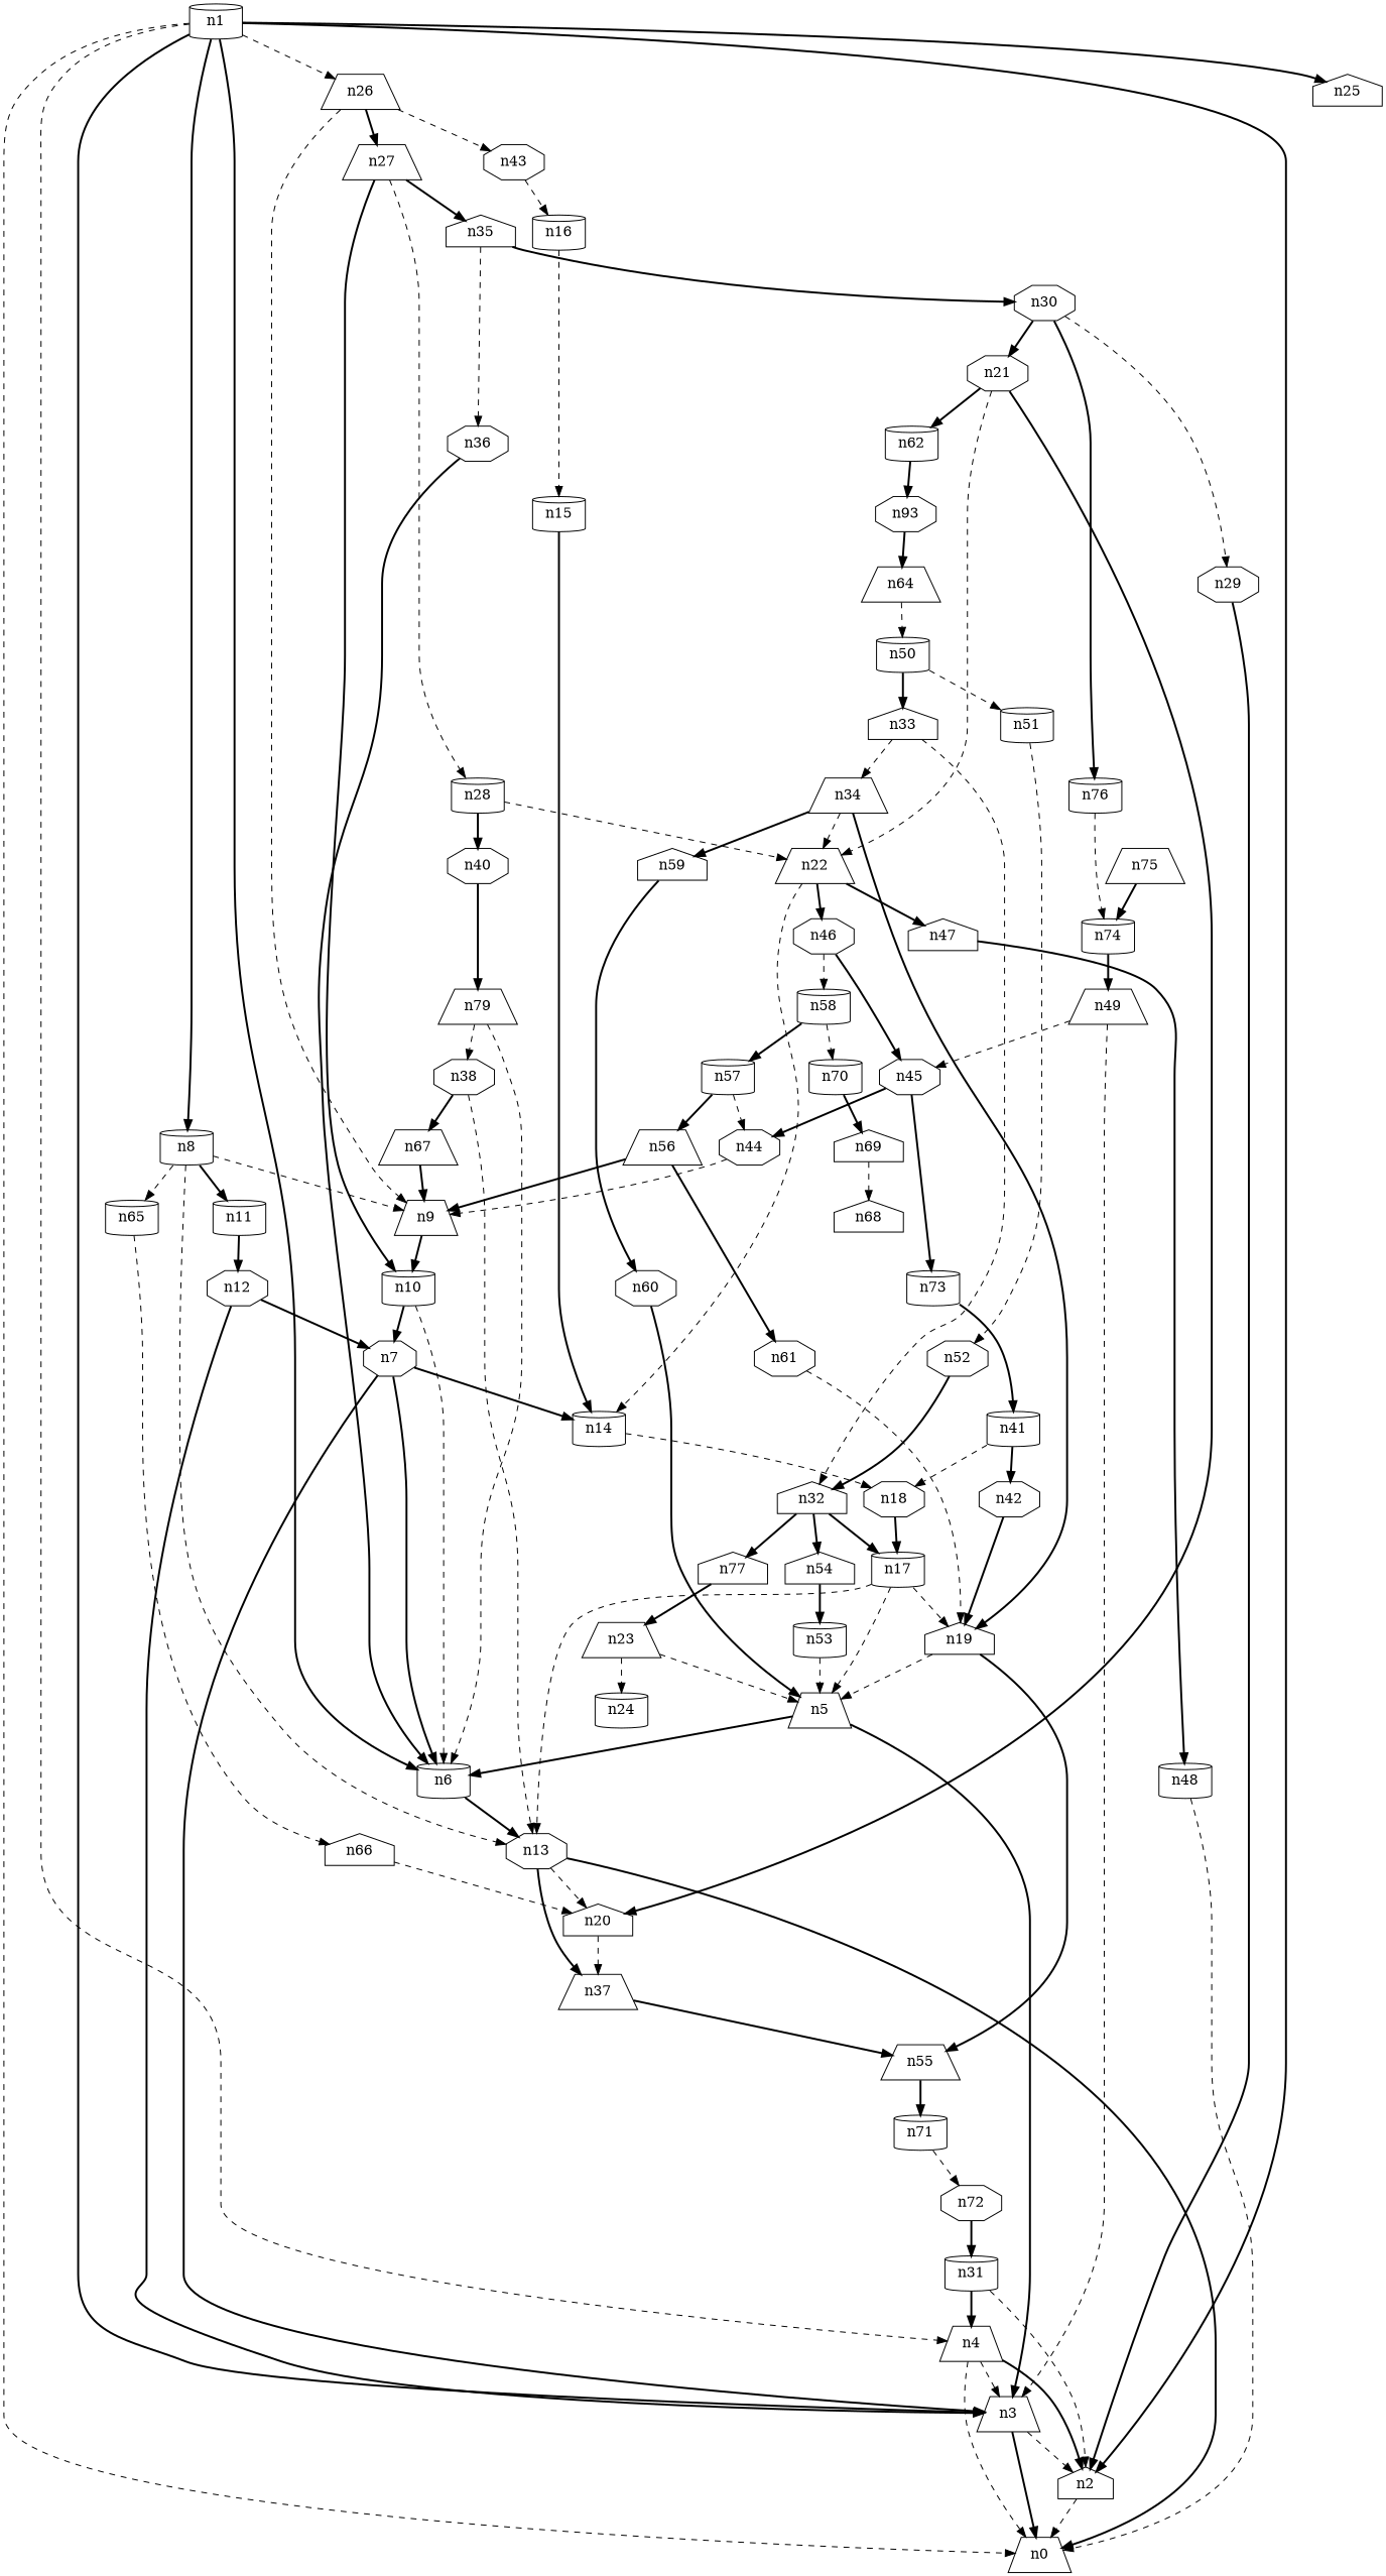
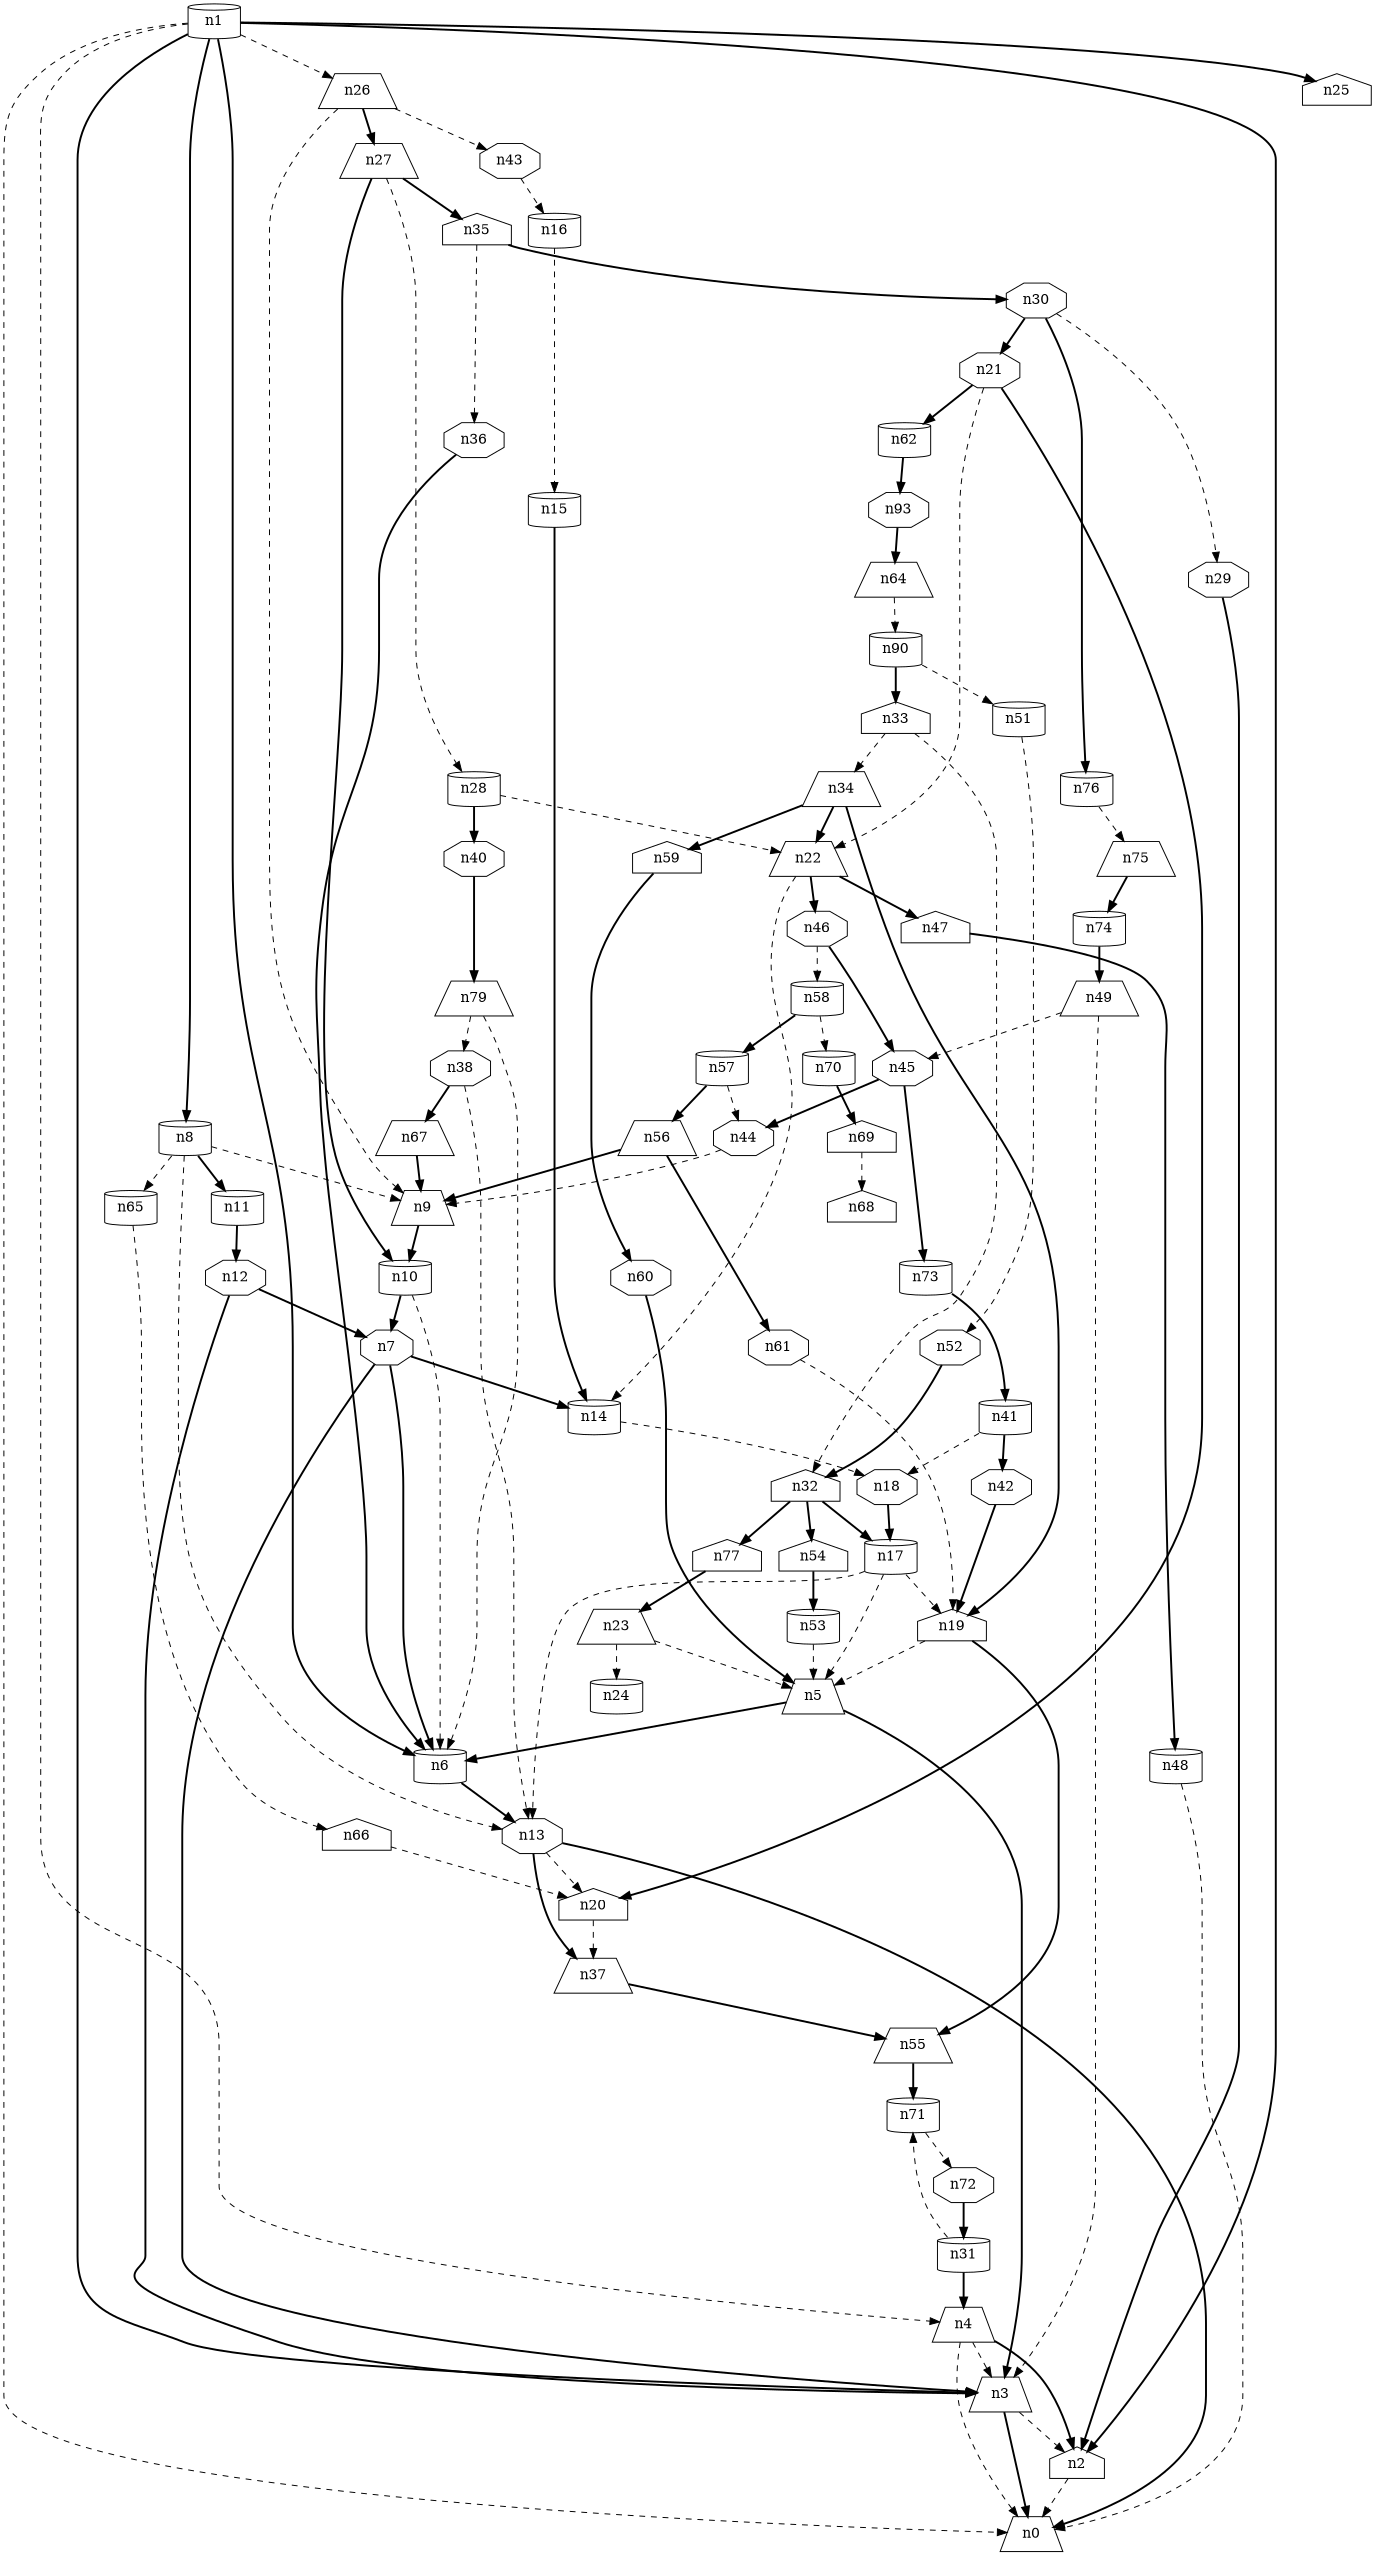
  digraph {
    node [shape=cylinder]
    edge [style=bold]
    n0 [shape=trapezium]
    n1
    n2 [shape=house]
    n3 [shape=trapezium]
    n4 [shape=trapezium]
    n6
    n8
    n25 [shape=house]
    n26 [shape=trapezium]
    n13 [shape=octagon]
    n9 [shape=trapezium]
    n11
    n65
    n27 [shape=trapezium]
    n43 [shape=octagon]
    n20 [shape=house]
    n37 [shape=trapezium]
    n10
    n12 [shape=octagon]
    n66 [shape=house]
    n28
    n35 [shape=house]
    n16
    n5 [shape=trapezium]
    n55 [shape=trapezium]
    n7 [shape=octagon]
    n14
    n18 [shape=octagon]
    n17
    n71
    n19 [shape=house]
    n15
    n72 [shape=octagon]
    n21 [shape=octagon]
    n22 [shape=trapezium]
    n62
    n46 [shape=octagon]
    n47 [shape=house]
    n63 [label=n93 shape=octagon]
    n45 [shape=octagon]
    n58
    n48
    n64 [shape=trapezium]
    n44 [shape=octagon]
    n73
    n57
    n70
    n23 [shape=trapezium]
    n24
    n40 [shape=octagon]
    n30 [shape=octagon]
    n29 [shape=octagon]
    n76
    n36 [shape=octagon]
    n39 [label=n79 shape=trapezium]
    n75 [shape=trapezium]
    n38 [shape=octagon]
    n74
    n31
    n32 [shape=house]
    n54 [shape=house]
    n77 [shape=house]
    n53
    n33 [shape=house]
    n34 [shape=trapezium]
    n59 [shape=house]
    n60 [shape=octagon]
    n67 [shape=trapezium]
    n41
    n42 [shape=octagon]
    n56 [shape=trapezium]
    n69 [shape=house]
    n49 [shape=trapezium]
-   n50
+   n50 [label=n90]
    n51
    n52 [shape=octagon]
    n61 [shape=octagon]
    n68 [shape=house]
    n1 -> n0 [style=dashed]
    n1 -> n2
    n1 -> n3
    n1 -> n4 [style=dashed]
    n1 -> n6
    n1 -> n8
    n1 -> n25
    n1 -> n26 [style=dashed]
    n2 -> n0 [style=dashed]
    n3 -> n0
    n3 -> n2 [style=dashed]
    n4 -> n0 [style=dashed]
    n4 -> n2
    n4 -> n3 [style=dashed]
    n6 -> n13
    n8 -> n13 [style=dashed]
    n8 -> n9 [style=dashed]
    n8 -> n11
    n8 -> n65 [style=dashed]
    n26 -> n9 [style=dashed]
    n26 -> n27
    n26 -> n43 [style=dashed]
    n13 -> n0
    n13 -> n20 [style=dashed]
    n13 -> n37
    n9 -> n10
    n11 -> n12
    n65 -> n66 [style=dashed]
    n27 -> n10
    n27 -> n28 [style=dashed]
    n27 -> n35
    n43 -> n16 [style=dashed]
    n20 -> n37 [style=dashed]
    n37 -> n55
    n10 -> n6 [style=dashed]
    n10 -> n7
    n12 -> n3
    n12 -> n7
    n66 -> n20 [style=dashed]
    n28 -> n22 [style=dashed]
    n28 -> n40
    n35 -> n30
    n35 -> n36 [style=dashed]
    n16 -> n15 [style=dashed]
    n5 -> n3
    n5 -> n6
    n55 -> n71
    n7 -> n3
    n7 -> n6
    n7 -> n14
    n14 -> n18 [style=dashed]
    n18 -> n17
    n17 -> n13 [style=dashed]
    n17 -> n5 [style=dashed]
    n17 -> n19 [style=dashed]
    n71 -> n72 [style=dashed]
    n19 -> n5 [style=dashed]
    n19 -> n55
    n15 -> n14
    n72 -> n31
    n21 -> n20
    n21 -> n22 [style=dashed]
    n21 -> n62
    n22 -> n14 [style=dashed]
    n22 -> n46
    n22 -> n47
    n62 -> n63
    n46 -> n45
    n46 -> n58 [style=dashed]
    n47 -> n48
    n63 -> n64
    n45 -> n44
    n45 -> n73
    n58 -> n57
    n58 -> n70 [style=dashed]
    n48 -> n0 [style=dashed]
    n64 -> n50 [style=dashed]
    n44 -> n9 [style=dashed]
    n73 -> n41
    n57 -> n44 [style=dashed]
    n57 -> n56
    n70 -> n69
    n23 -> n5 [style=dashed]
    n23 -> n24 [style=dashed]
    n40 -> n39
    n30 -> n21
    n30 -> n29 [style=dashed]
    n30 -> n76
    n29 -> n2
-   n76 -> n74 [style=dashed]
+   n76 -> n75 [style=dashed]
    n36 -> n6
    n39 -> n6 [style=dashed]
    n39 -> n38 [style=dashed]
    n75 -> n74
    n38 -> n13 [style=dashed]
    n38 -> n67
    n74 -> n49
-   n31 -> n2 [style=dashed]
+   n31 -> n71 [style=dashed]
    n31 -> n4
    n32 -> n17
    n32 -> n54
    n32 -> n77
    n54 -> n53
    n77 -> n23
    n53 -> n5 [style=dashed]
    n33 -> n32 [style=dashed]
    n33 -> n34 [style=dashed]
    n34 -> n19
-   n34 -> n22 [style=dashed]
+   n34 -> n22
    n34 -> n59
    n59 -> n60
    n60 -> n5
    n67 -> n9
    n41 -> n18 [style=dashed]
    n41 -> n42
    n42 -> n19
    n56 -> n9
    n56 -> n61
    n69 -> n68 [style=dashed]
    n49 -> n3 [style=dashed]
    n49 -> n45 [style=dashed]
    n50 -> n33
    n50 -> n51 [style=dashed]
    n51 -> n52 [style=dashed]
    n52 -> n32
    n61 -> n19 [style=dashed]
  }
